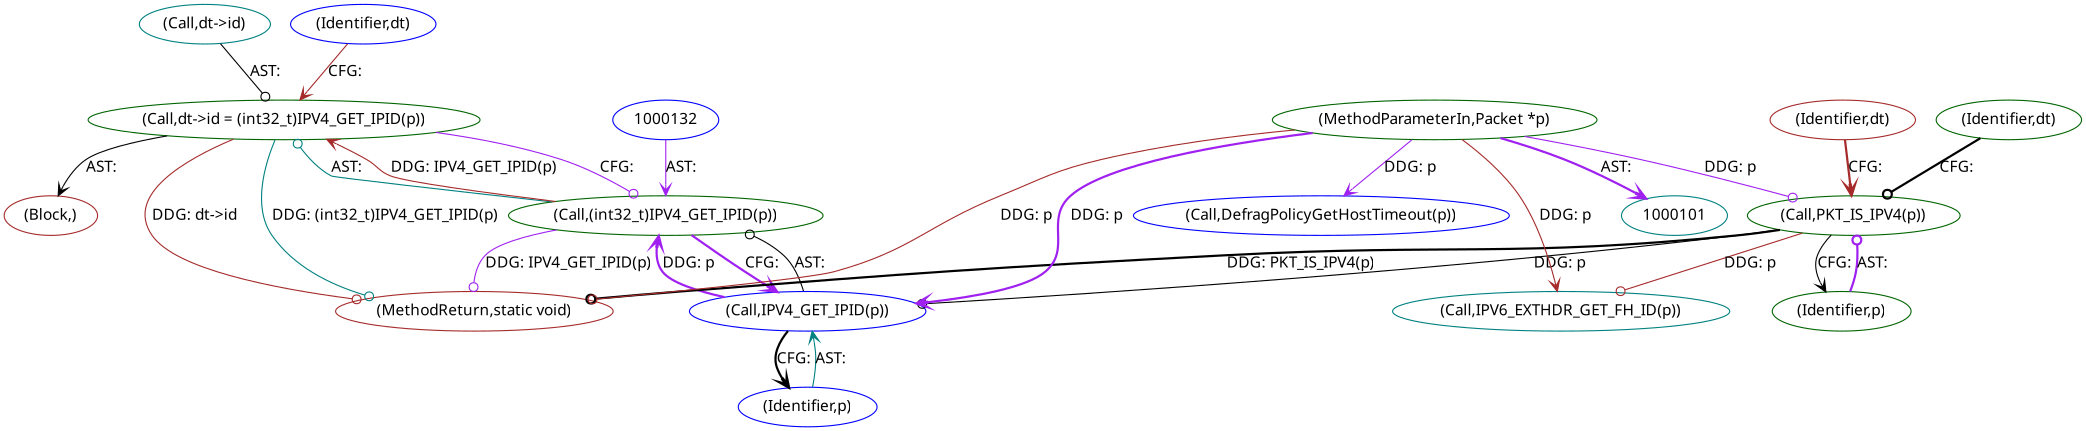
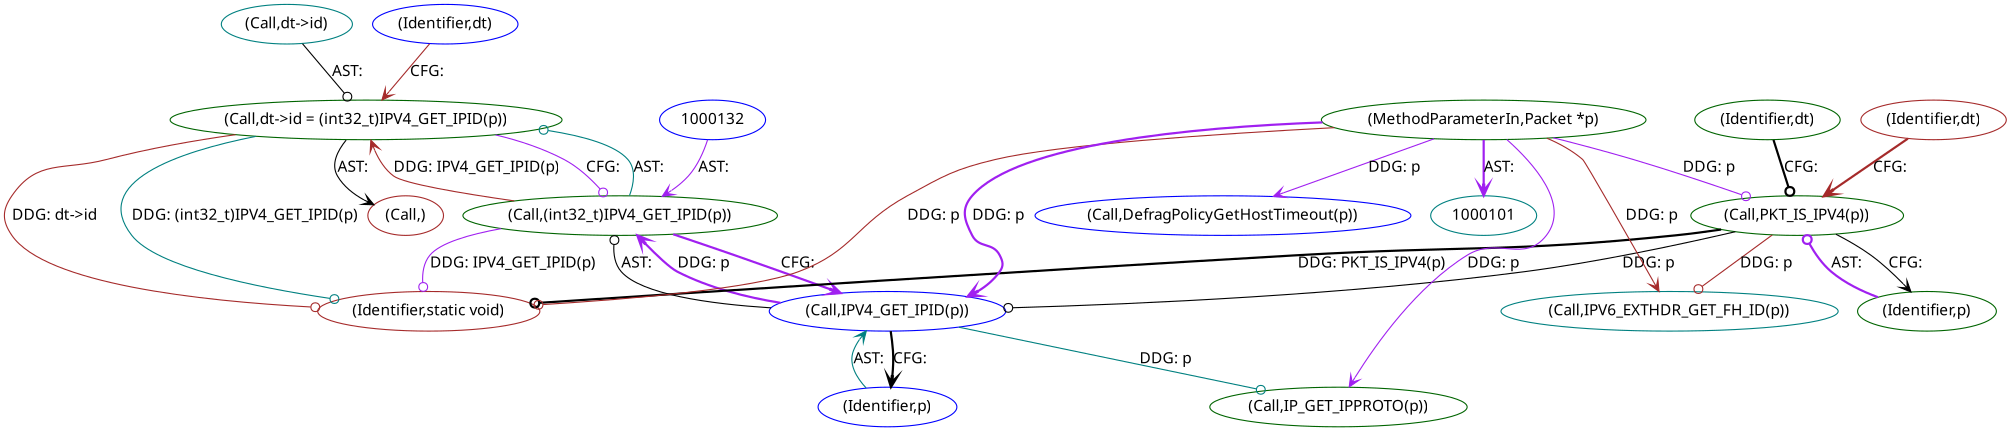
  digraph {
    fontname="Noto Sans"
    node [color=darkgreen fontname="Noto Sans"]
    edge [arrowhead=odot color=purple fontname="Noto Sans" style=solid]
    n1 [label="(Call,dt->id = (int32_t)IPV4_GET_IPID(p))"]
    n2 [label="(Call,(int32_t)IPV4_GET_IPID(p))"]
-   n3 [color=brown label="(Block,)"]
-   n4 [color=brown label="(MethodReturn,static void)"]
+   n3 [color=brown label="(Call,)"]
+   n4 [color=brown label="(Identifier,static void)"]
    n5 [color=blue label="(Call,IPV4_GET_IPID(p))"]
    n6 [color=blue label="(Identifier,p)"]
+   n7 [label="(Call,IP_GET_IPPROTO(p))"]
    n8 [label="(Call,PKT_IS_IPV4(p))"]
    n9 [label="(Identifier,p)"]
    n10 [color=teal label="(Call,IPV6_EXTHDR_GET_FH_ID(p))"]
    n11 [label="(MethodParameterIn,Packet *p)"]
    n12 [color=blue label="(Call,DefragPolicyGetHostTimeout(p))"]
    1000101 [color=teal]
    n14 [color=teal label="(Call,dt->id)"]
    n15 [color=blue label="(Identifier,dt)"]
    n16 [color=brown label="(Identifier,dt)"]
    n17 [label="(Identifier,dt)"]
    1000132 [color=blue]
    n1 -> n2 [label="CFG: "]
    n1 -> n3 [arrowhead=vee color=black label="AST: "]
    n1 -> n4 [color=brown label="DDG: dt->id"]
    n1 -> n4 [color=teal label="DDG: (int32_t)IPV4_GET_IPID(p)"]
    n2 -> n1 [color=teal label="AST: "]
    n2 -> n1 [arrowhead=vee color=brown label="DDG: IPV4_GET_IPID(p)"]
    n2 -> n4 [label="DDG: IPV4_GET_IPID(p)"]
    n2 -> n5 [arrowhead=vee label="CFG: " style=bold]
    n5 -> n2 [color=black label="AST: "]
    n5 -> n2 [arrowhead=vee label="DDG: p" style=bold]
    n5 -> n6 [arrowhead=vee color=black label="CFG: " style=bold]
+   n5 -> n7 [color=teal label="DDG: p"]
    n6 -> n5 [arrowhead=vee color=teal label="AST: "]
    n8 -> n4 [color=black label="DDG: PKT_IS_IPV4(p)" style=bold]
    n8 -> n5 [color=black label="DDG: p"]
    n8 -> n9 [arrowhead=vee color=black label="CFG: "]
    n8 -> n10 [color=brown label="DDG: p"]
    n9 -> n8 [label="AST: " style=bold]
    n11 -> n4 [color=brown label="DDG: p"]
    n11 -> n5 [arrowhead=vee label="DDG: p" style=bold]
+   n11 -> n7 [arrowhead=vee label="DDG: p"]
    n11 -> n8 [label="DDG: p"]
    n11 -> n10 [arrowhead=vee color=brown label="DDG: p"]
    n11 -> n12 [arrowhead=vee label="DDG: p"]
    n11 -> 1000101 [arrowhead=vee label="AST: " style=bold]
    n14 -> n1 [color=black label="AST: "]
    n15 -> n1 [arrowhead=vee color=brown label="CFG: "]
    n16 -> n8 [arrowhead=vee color=brown label="CFG: " style=bold]
    n17 -> n8 [color=black label="CFG: " style=bold]
    1000132 -> n2 [arrowhead=vee label="AST: "]
  }
